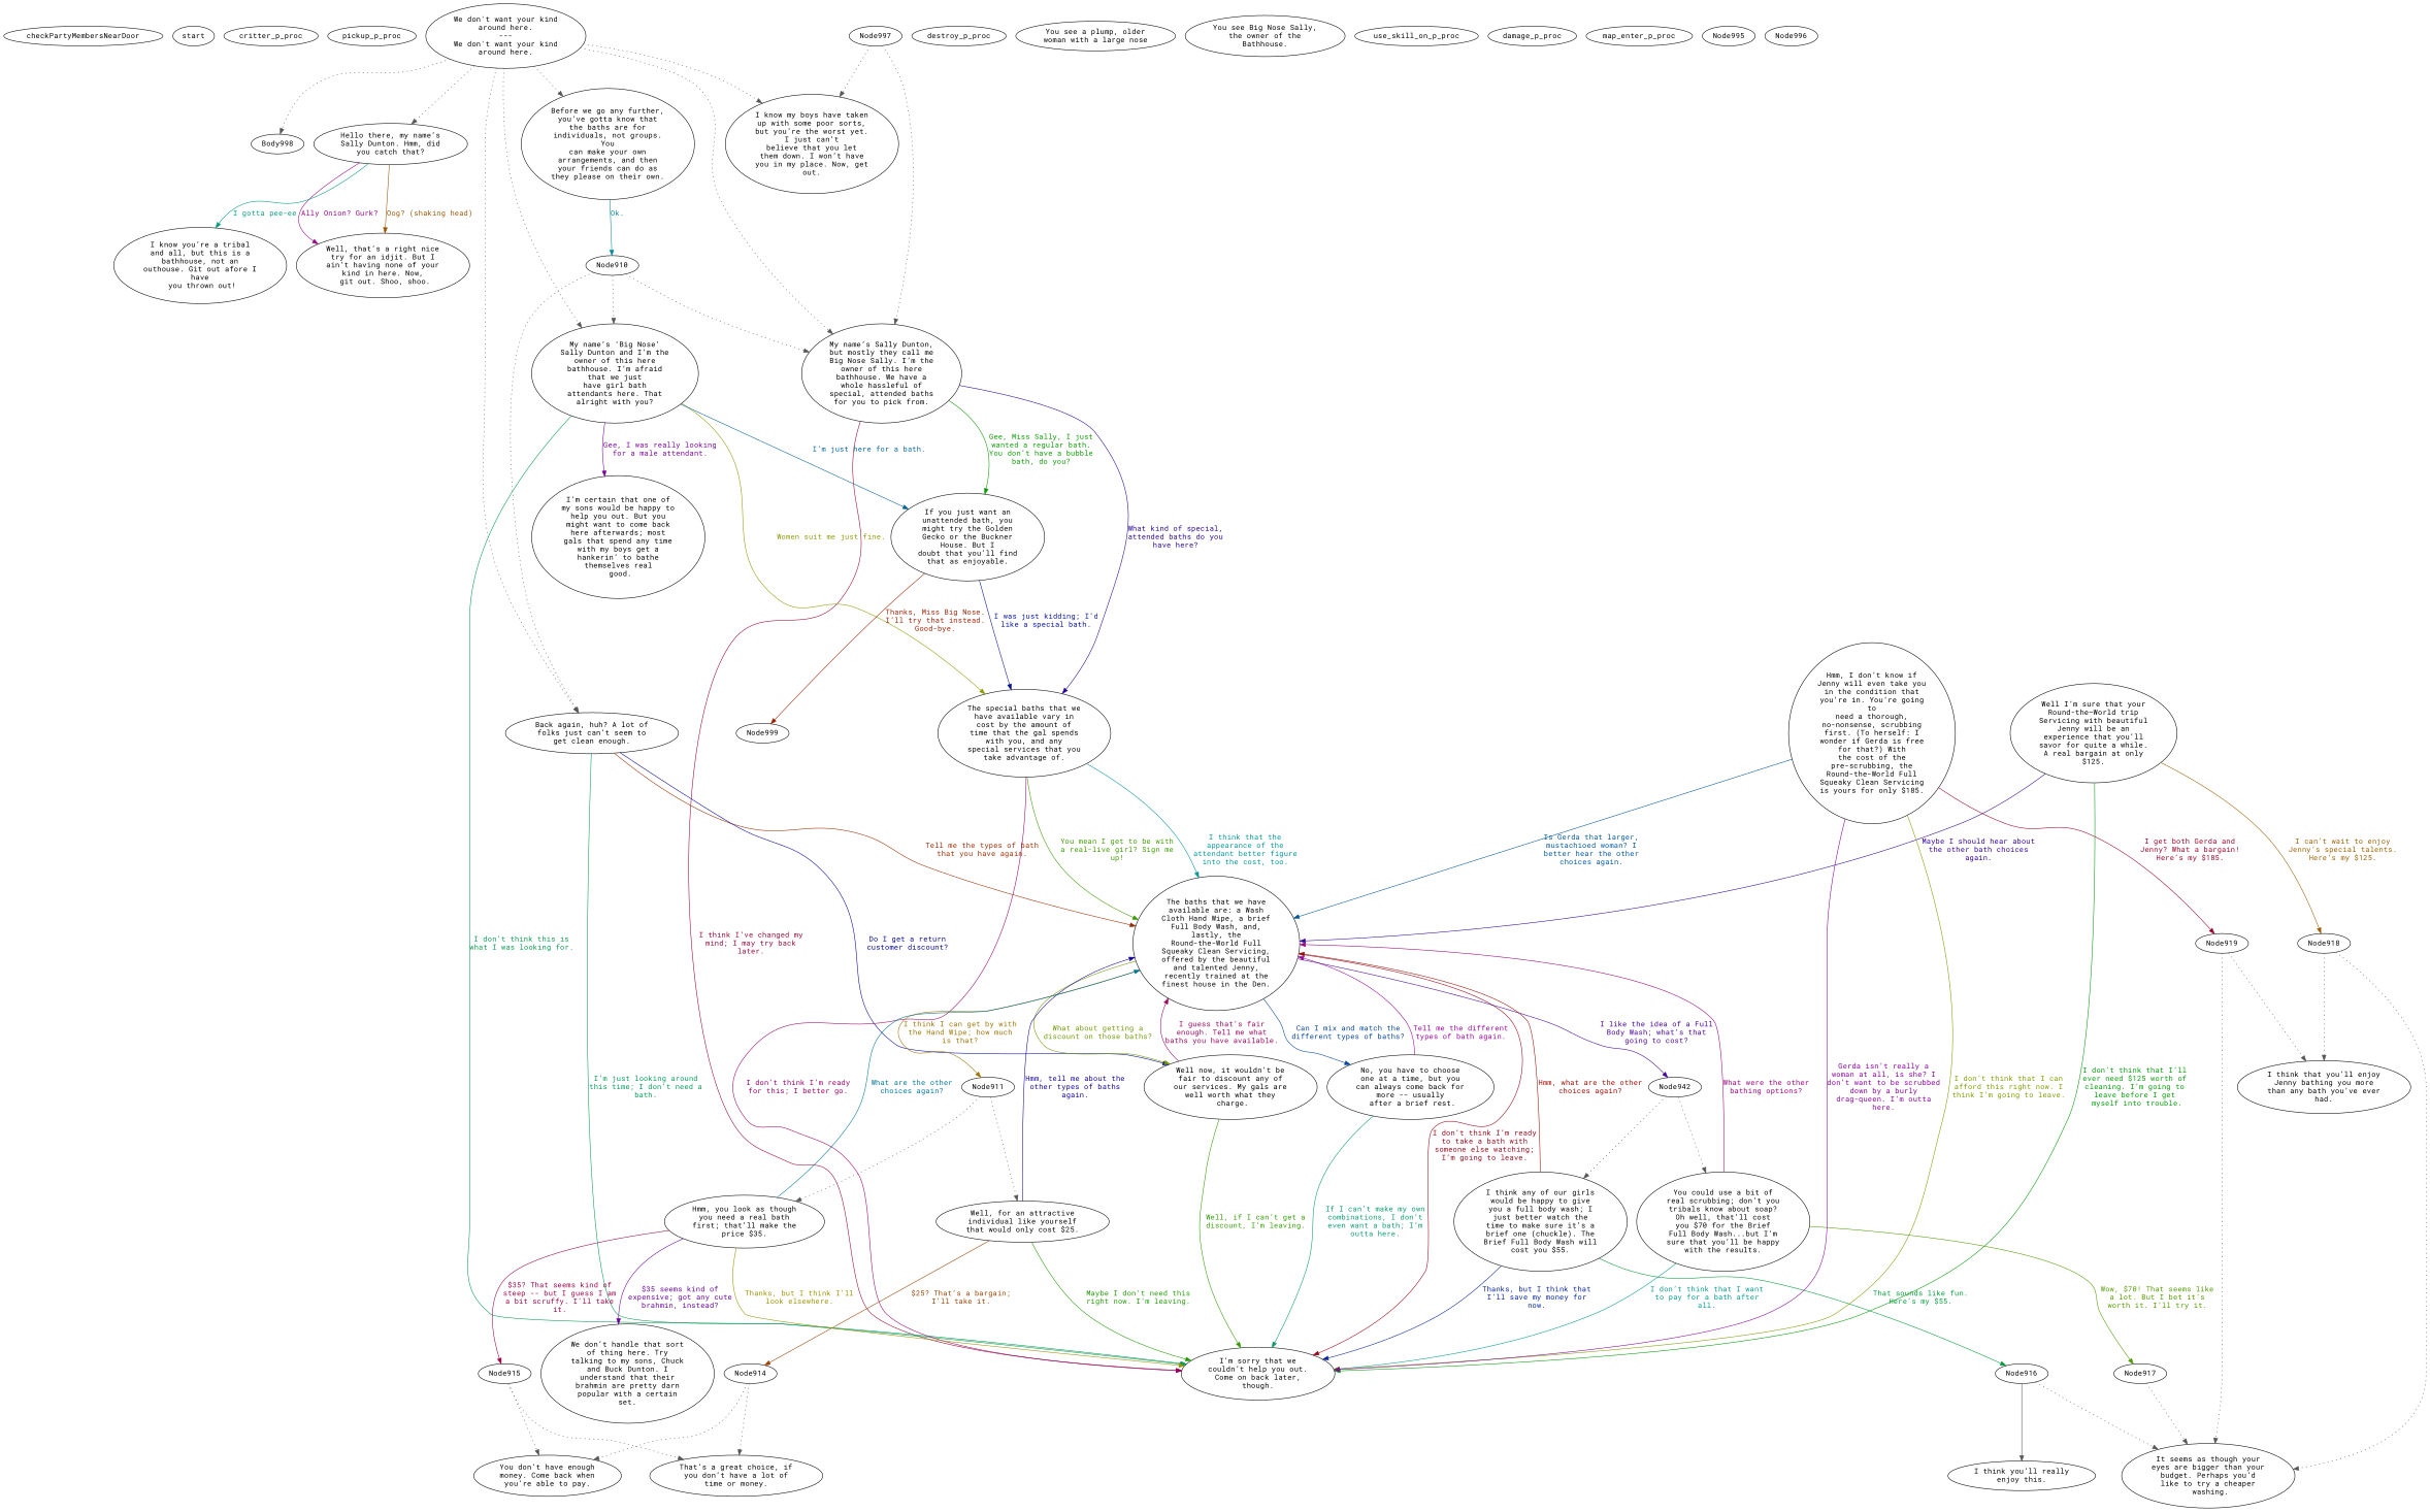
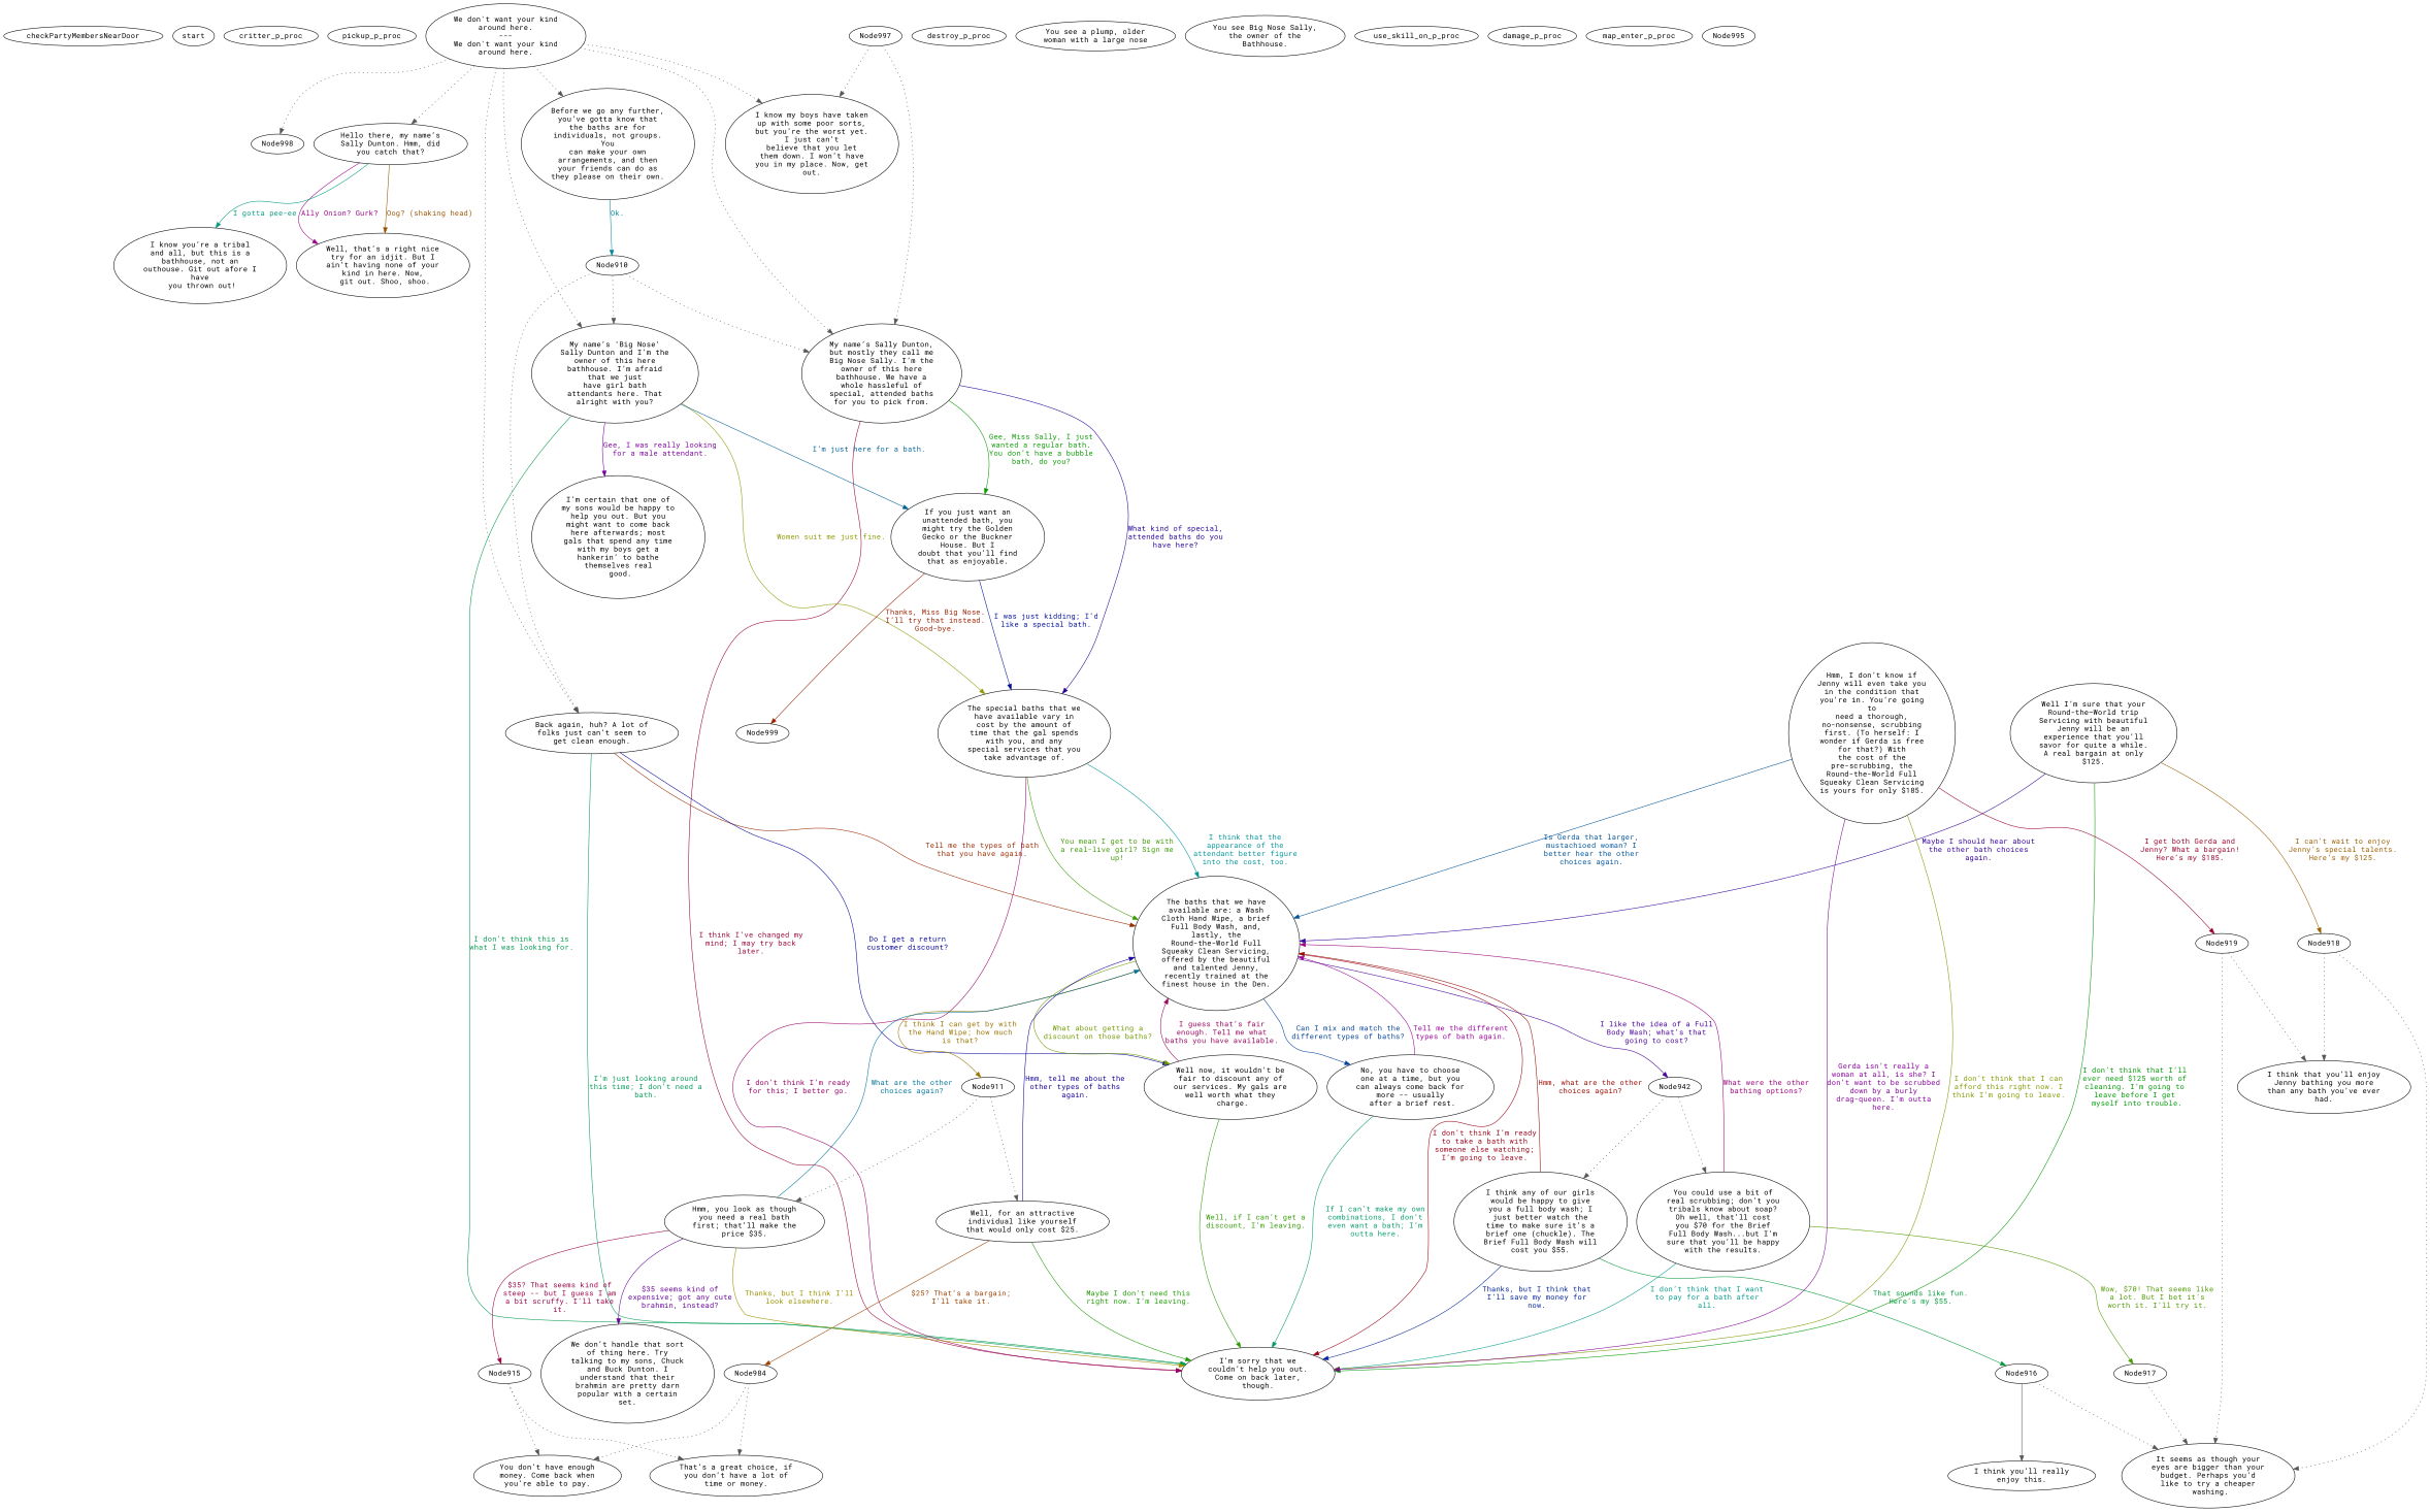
  digraph {
    fontname="Roboto Mono"
    node [color="#000000" fillcolor="#FFFFFF" fontname="Roboto Mono" style=filled]
    edge [color="#555555" fontname="Roboto Mono"]
    checkPartyMembersNearDoor
    start
    critter_p_proc
    pickup_p_proc
    n5 [label="We don't want your kind\naround here.\n---\nWe don't want your kind\naround here."]
-   Node998 [label=Body998]
+   Node998
    n7 [label="Hello there, my name’s\nSally Dunton. Hmm, did\nyou catch that?"]
    n8 [label="I know my boys have taken\nup with some poor sorts,\nbut you’re the worst yet.\nI just can’t\nbelieve that you let\nthem down. I won’t have\nyou in my place. Now, get\nout."]
    n9 [label="Before we go any further,\nyou’ve gotta know that\nthe baths are for\nindividuals, not groups.\nYou\ncan make your own\narrangements, and then\nyour friends can do as\nthey please on their own."]
    n10 [label="My name’s Sally Dunton,\nbut mostly they call me\nBig Nose Sally. I’m the\nowner of this here\nbathhouse. We have a\nwhole hassleful of\nspecial, attended baths\nfor you to pick from."]
    n11 [label="My name’s ‘Big Nose’\nSally Dunton and I’m the\nowner of this here\nbathhouse. I’m afraid\nthat we just\nhave girl bath\nattendants here. That\nalright with you?"]
    n12 [label="Back again, huh? A lot of\nfolks just can’t seem to\nget clean enough."]
    n13 [label="Well, that’s a right nice\ntry for an idjit. But I\nain’t having none of your\nkind in here. Now,\n git out. Shoo, shoo."]
    n14 [label="I know you’re a tribal\nand all, but this is a\nbathhouse, not an\nouthouse. Git out afore I\nhave\n you thrown out!"]
    Node910
    n16 [label="The special baths that we\nhave available vary in\ncost by the amount of\ntime that the gal spends\nwith you, and any\nspecial services that you\ntake advantage of."]
    n17 [label="If you just want an\nunattended bath, you\nmight try the Golden\nGecko or the Buckner\nHouse. But I\ndoubt that you’ll find\nthat as enjoyable."]
    n18 [label="I’m sorry that we\ncouldn’t help you out.\nCome on back later,\nthough."]
    n19 [label="I’m certain that one of\nmy sons would be happy to\nhelp you out. But you\nmight want to come back\nhere afterwards; most\ngals that spend any time\nwith my boys get a\nhankerin’ to bathe\nthemselves real\n good."]
    n20 [label="The baths that we have\navailable are: a Wash\nCloth Hand Wipe, a brief\nFull Body Wash, and,\nlastly, the\nRound-the-World Full\nSqueaky Clean Servicing,\noffered by the beautiful\nand talented Jenny,\nrecently trained at the\nfinest house in the Den."]
    n21 [label="Well now, it wouldn’t be\nfair to discount any of\nour services. My gals are\nwell worth what they\n charge."]
    Node999
    Node911
    n24 [label=Node942]
    n25 [label="No, you have to choose\none at a time, but you\ncan always come back for\nmore -- usually\n after a brief rest."]
    destroy_p_proc
    n27 [label="You see a plump, older\nwoman with a large nose"]
    n28 [label="You see Big Nose Sally,\nthe owner of the\nBathhouse."]
    use_skill_on_p_proc
    damage_p_proc
    map_enter_p_proc
    n32 [label="Well, for an attractive\nindividual like yourself\nthat would only cost $25."]
    n33 [label="Hmm, you look as though\nyou need a real bath\nfirst; that’ll make the\nprice $35."]
-   Node914
+   Node914 [label=Node984]
    Node915
    n36 [label="We don’t handle that sort\nof thing here. Try\ntalking to my sons, Chuck\nand Buck Dunton. I\nunderstand that their\nbrahmin are pretty darn\npopular with a certain\nset."]
    n37 [label="That’s a great choice, if\nyou don’t have a lot of\ntime or money."]
    n38 [label="You don’t have enough\nmoney. Come back when\nyou’re able to pay."]
    n39 [label="I think any of our girls\nwould be happy to give\nyou a full body wash; I\njust better watch the\ntime to make sure it’s a\nbrief one (chuckle). The\nBrief Full Body Wash will\ncost you $55."]
    n40 [label="You could use a bit of\nreal scrubbing; don’t you\ntribals know about soap?\nOh well, that’ll cost\nyou $70 for the Brief\nFull Body Wash...but I’m\nsure that you’ll be happy\nwith the results."]
    Node916
    Node917
    n43 [label="I think you’ll really\nenjoy this."]
    n44 [label="It seems as though your\neyes are bigger than your\nbudget. Perhaps you’d\nlike to try a cheaper\n washing."]
    n45 [label="Well I’m sure that your\nRound-the–World trip\nServicing with beautiful\nJenny will be an\nexperience that you’ll\nsavor for quite a while.\nA real bargain at only\n$125."]
    Node918
    n47 [label="Hmm, I don’t know if\nJenny will even take you\nin the condition that\nyou’re in. You’re going\nto\nneed a thorough,\nno-nonsense, scrubbing\nfirst. (To herself: I\nwonder if Gerda is free\nfor that?) With\nthe cost of the\npre-scrubbing, the\nRound-the-World Full\nSqueaky Clean Servicing\nis yours for only $185."]
    Node919
    n49 [label="I think that you’ll enjoy\nJenny bathing you more\nthan any bath you’ve ever\nhad."]
    Node995
-   Node996
    Node997
    n5 -> Node998 [style=dotted]
    n5 -> n7 [style=dotted]
    n5 -> n8 [style=dotted]
    n5 -> n9 [style=dotted]
    n5 -> n10 [style=dotted]
    n5 -> n11 [style=dotted]
    n5 -> n12 [style=dotted]
    n7 -> n13 [color="#990087" fontcolor="#990087" label="Ally Onion? Gurk?"]
    n7 -> n13 [color="#995200" fontcolor="#995200" label="Oog? (shaking head)"]
    n7 -> n14 [color="#00997F" fontcolor="#00997F" label="I gotta pee-ee"]
    n9 -> Node910 [color="#008899" fontcolor="#008899" label="Ok."]
    n10 -> n16 [color="#250099" fontcolor="#250099" label="What kind of special,\nattended baths do you\nhave here?"]
    n10 -> n17 [color="#079900" fontcolor="#079900" label="Gee, Miss Sally, I just\nwanted a regular bath.\nYou don’t have a bubble\nbath, do you?"]
    n10 -> n18 [color="#990034" fontcolor="#990034" label="I think I’ve changed my\nmind; I may try back\nlater."]
    n11 -> n16 [color="#8D9900" fontcolor="#8D9900" label="Women suit me just fine."]
    n11 -> n17 [color="#006199" fontcolor="#006199" label="I’m just here for a bath."]
    n11 -> n18 [color="#00994C" fontcolor="#00994C" label="I don’t think this is\nwhat I was looking for."]
    n11 -> n19 [color="#780099" fontcolor="#780099" label="Gee, I was really looking\nfor a male attendant."]
    n12 -> n18 [color="#009958" fontcolor="#009958" label="I’m just looking around\nthis time; I don’t need a\nbath."]
    n12 -> n20 [color="#992B00" fontcolor="#992B00" label="Tell me the types of bath\nthat you have again."]
    n12 -> n21 [color="#000299" fontcolor="#000299" label="Do I get a return\ncustomer discount?"]
    Node910 -> n10 [style=dotted]
    Node910 -> n11 [style=dotted]
    Node910 -> n12 [style=dotted]
    n16 -> n18 [color="#990067" fontcolor="#990067" label="I don’t think I’m ready\nfor this; I better go."]
    n16 -> n20 [color="#3A9900" fontcolor="#3A9900" label="You mean I get to be with\na real-live girl? Sign me\nup!"]
    n16 -> n20 [color="#009499" fontcolor="#009499" label="I think that the\nappearance of the\nattendant better figure\ninto the cost, too."]
    n17 -> n16 [color="#000E99" fontcolor="#000E99" label="I was just kidding; I’d\nlike a special bath."]
    n17 -> Node999 [color="#991F00" fontcolor="#991F00" label="Thanks, Miss Big Nose.\nI’ll try that instead.\nGood-bye."]
    n20 -> n18 [color="#990014" fontcolor="#990014" label="I don’t think I’m ready\nto take a bath with\nsomeone else watching;\nI’m going to leave."]
    n20 -> n21 [color="#6E9900" fontcolor="#6E9900" label="What about getting a\ndiscount on those baths?"]
    n20 -> Node911 [color="#997200" fontcolor="#997200" label="I think I can get by with\nthe Hand Wipe; how much\nis that?"]
    n20 -> n24 [color="#450099" fontcolor="#450099" label="I like the idea of a Full\nBody Wash; what’s that\ngoing to cost?"]
    n20 -> n25 [color="#004199" fontcolor="#004199" label="Can I mix and match the\ndifferent types of baths?"]
    n21 -> n18 [color="#2E9900" fontcolor="#2E9900" label="Well, if I can’t get a\ndiscount, I’m leaving."]
    n21 -> n20 [color="#99005B" fontcolor="#99005B" label="I guess that’s fair\nenough. Tell me what\nbaths you have available."]
    Node911 -> n32 [style=dotted]
    Node911 -> n33 [style=dotted]
    n24 -> n39 [style=dotted]
    n24 -> n40 [style=dotted]
    n25 -> n18 [color="#00996B" fontcolor="#00996B" label="If I can’t make my own\ncombinations, I don’t\neven want a bath; I’m\noutta here."]
    n25 -> n20 [color="#980099" fontcolor="#980099" label="Tell me the different\ntypes of bath again."]
    n32 -> n18 [color="#1B9900" fontcolor="#1B9900" label="Maybe I don’t need this\nright now. I’m leaving."]
    n32 -> n20 [color="#120099" fontcolor="#120099" label="Hmm, tell me about the\nother types of baths\nagain."]
    n32 -> Node914 [color="#993F00" fontcolor="#993F00" label="$25? That’s a bargain;\nI’ll take it."]
    n33 -> n18 [color="#999100" fontcolor="#999100" label="Thanks, but I think I’ll\nlook elsewhere."]
    n33 -> n20 [color="#007499" fontcolor="#007499" label="What are the other\nchoices again?"]
    n33 -> Node915 [color="#990047" fontcolor="#990047" label="$35? That seems kind of\nsteep -- but I guess I am\na bit scruffy. I’ll take\nit."]
    n33 -> n36 [color="#650099" fontcolor="#650099" label="$35 seems kind of\nexpensive; got any cute\nbrahmin, instead?"]
    Node914 -> n37 [style=dotted]
    Node914 -> n38 [style=dotted]
    Node915 -> n37 [style=dotted]
    Node915 -> n38 [style=dotted]
    n39 -> n18 [color="#002199" fontcolor="#002199" label="Thanks, but I think that\nI’ll save my money for\nnow."]
    n39 -> n20 [color="#990B00" fontcolor="#990B00" label="Hmm, what are the other\nchoices again?"]
    n39 -> Node916 [color="#009938" fontcolor="#009938" label="That sounds like fun.\nHere’s my $55."]
    n40 -> n18 [color="#00998B" fontcolor="#00998B" label="I don’t think that I want\nto pay for a bath after\nall."]
    n40 -> n20 [color="#99007B" fontcolor="#99007B" label="What were the other\nbathing options?"]
    n40 -> Node917 [color="#4E9900" fontcolor="#4E9900" label="Wow, $70! That seems like\na lot. But I bet it’s\nworth it. I’ll try it."]
    Node916 -> n43 [style=solid]
    Node916 -> n44 [style=dotted]
    Node917 -> n44 [style=dotted]
    n45 -> n18 [color="#009905" fontcolor="#009905" label="I don’t think that I’ll\never need $125 worth of\ncleaning. I’m going to\nleave before I get\n myself into trouble."]
    n45 -> n20 [color="#320099" fontcolor="#320099" label="Maybe I should hear about\nthe other bath choices\nagain."]
    n45 -> Node918 [color="#995E00" fontcolor="#995E00" label="I can’t wait to enjoy\nJenny’s special talents.\nHere’s my $125."]
    Node918 -> n44 [style=dotted]
    Node918 -> n49 [style=dotted]
    n47 -> n18 [color="#819900" fontcolor="#819900" label="I don’t think that I can\nafford this right now. I\nthink I’m going to leave."]
    n47 -> n18 [color="#840099" fontcolor="#840099" label="Gerda isn’t really a\nwoman at all, is she? I\ndon’t want to be scrubbed\ndown by a burly\ndrag-queen. I’m outta\nhere."]
    n47 -> n20 [color="#005499" fontcolor="#005499" label="Is Gerda that larger,\nmustachioed woman? I\nbetter hear the other\nchoices again."]
    n47 -> Node919 [color="#990028" fontcolor="#990028" label="I get both Gerda and\nJenny? What a bargain!\nHere’s my $185."]
    Node919 -> n44 [style=dotted]
    Node919 -> n49 [style=dotted]
    Node997 -> n8 [style=dotted]
    Node997 -> n10 [style=dotted]
  }
